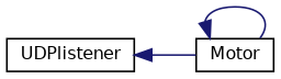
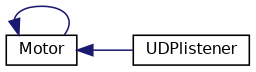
  digraph {
    rankdir=LR
    node [color=black fillcolor=white fontname=Helvetica fontsize=10 shape=record style=filled]
    edge [color=midnightblue dir=back fontname=Helvetica fontsize=10 labelfontname=Helvetica labelfontsize=10 style=solid]
    n1 [height=0.2 label=Motor width=0.4]
    n2 [height=0.2 label=UDPlistener width=0.4]
    n1 -> n1
-   n2 -> n1
+   n1 -> n2
  }
